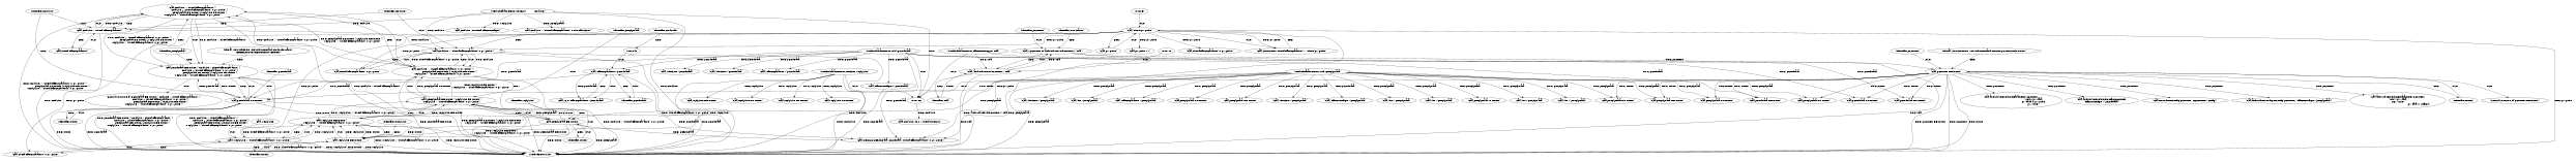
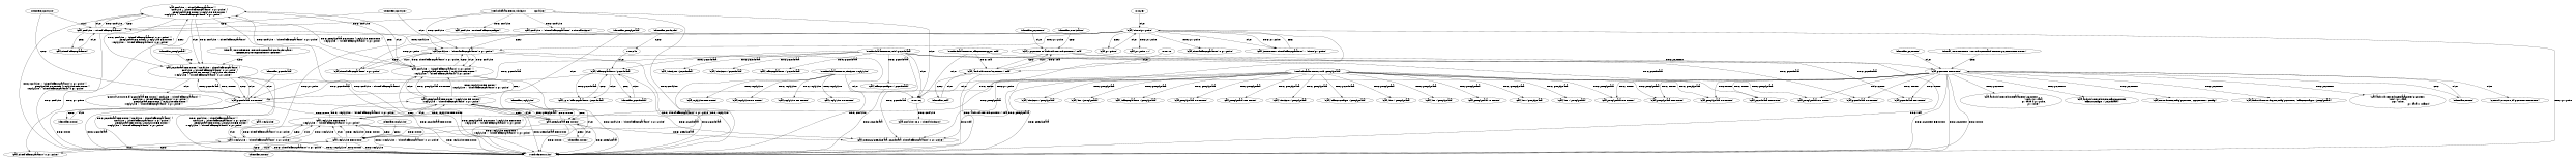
  digraph {
    n1 [label="(Call,cmdSize < sizeof(effect_param_t) ||\n                    cmdSize < (sizeof(effect_param_t) + p->psize) ||\n                    pReplyData == NULL || replySize == NULL ||\n *replySize < (sizeof(effect_param_t) + p->psize))"]
    n2 [label="(Call,cmdSize < sizeof(effect_param_t))"]
    n3 [label="(Call,cmdSize < (sizeof(effect_param_t) + p->psize) ||\n                    pReplyData == NULL || replySize == NULL ||\n *replySize < (sizeof(effect_param_t) + p->psize))"]
    n4 [label="(Call,pCmdData == NULL || cmdSize < sizeof(effect_param_t) ||\n                    cmdSize < (sizeof(effect_param_t) + p->psize) ||\n                    pReplyData == NULL || replySize == NULL ||\n *replySize < (sizeof(effect_param_t) + p->psize))"]
    n5 [label="(MethodReturn,int)"]
    n6 [label="(Call,cmdSize < (sizeof(effect_param_t) + p->psize))"]
    n7 [label="(Call,sizeof(effect_param_t))"]
    n8 [label="(Call,pReplyData == NULL || replySize == NULL ||\n *replySize < (sizeof(effect_param_t) + p->psize))"]
    n9 [label="(Call,pCmdData == NULL)"]
    n10 [label="(ControlStructure,if (pCmdData == NULL || cmdSize < sizeof(effect_param_t) ||\n                    cmdSize < (sizeof(effect_param_t) + p->psize) ||\n                    pReplyData == NULL || replySize == NULL ||\n *replySize < (sizeof(effect_param_t) + p->psize)))"]
    n11 [label="(Call,sizeof(effect_param_t) + p->psize)"]
    n12 [label="(MethodParameterIn,uint32_t            cmdSize)"]
    n13 [label="(Call,cmdSize != sizeof(effect_config_t))"]
    n14 [label="(Call,cmdSize < (sizeof(effect_param_t) + sizeof(int32_t)))"]
    1000106
    n16 [label="(Call,cmdSize != 2 * sizeof(uint32_t))"]
    n17 [label="(Call,pReplyData == NULL)"]
    n18 [label="(Call,replySize == NULL ||\n *replySize < (sizeof(effect_param_t) + p->psize))"]
    n19 [label="(Call,(size_t)p->psize)"]
    n20 [label="(Call,*replySize < (sizeof(effect_param_t) + p->psize))"]
    n21 [label="(Call,sizeof(effect_param_t) + p->psize)"]
    n22 [label="(Call,p->psize)"]
    n23 [label="(Call,p->psize - 1)"]
    n24 [label="(Call,sizeof(effect_param_t) + p->psize)"]
    n25 [label="(Call,SIZE_MAX - sizeof(effect_param_t) < (size_t)p->psize)"]
    n26 [label="(Call,memcpy(pReplyData, pCmdData, sizeof(effect_param_t) + p->psize))"]
    n27 [label="(Call,replySize == NULL)"]
    n28 [label="(Identifier,NULL)"]
    n29 [label="(Identifier,NULL)"]
    n30 [label="(MethodParameterIn,void *pReplyData)"]
    n31 [label="(Call,pReplyData == NULL)"]
    n32 [label="(Call,(uint32_t *)pReplyData)"]
    n33 [label="(Call,(effect_config_t *)pReplyData)"]
    n34 [label="(Call,(int *) pReplyData)"]
    n35 [label="(Call,(int *)pReplyData)"]
    n36 [label="(Call,pReplyData != NULL)"]
    n37 [label="(Call,(int *)pReplyData)"]
    n38 [label="(Call,pReplyData == NULL)"]
    n39 [label="(Call,(int *) pReplyData)"]
    n40 [label="(Call,pReplyData == NULL)"]
    n41 [label="(Call,(uint32_t *)pReplyData)"]
    n42 [label="(Call,pReplyData == NULL)"]
    n43 [label="(Call,(int *)pReplyData)"]
    n44 [label="(Call,(effect_param_t *)pReplyData)"]
    n45 [label="(Call,pReplyData == NULL)"]
    n46 [label="(Call,pReplyData == NULL)"]
    n47 [label="(Identifier,NULL)"]
    n48 [label="(Call,(effect_param_t *)pCmdData)"]
    n49 [label="(Call,*p = (effect_param_t *)pCmdData)"]
    n50 [label="(Identifier,pCmdData)"]
    n51 [label="(MethodParameterIn,void *pCmdData)"]
    n52 [label="(Call,(effect_config_t *) pCmdData)"]
    n53 [label="(Call,(uint32_t *)pCmdData)"]
    n54 [label="(Call,(uint32_t *)pCmdData)"]
    n55 [label="(Call,pCmdData == NULL)"]
    n56 [label="(Call,pCmdData == NULL)"]
    n57 [label="(Call,(effect_param_t *) pCmdData)"]
    n58 [label="(Call,pCmdData == NULL)"]
    n59 [label="(Call,pContext == NULL)"]
    n60 [label="(Call,android::Reverb_setConfig(pContext,\n (effect_config_t *) pCmdData))"]
    n61 [label="(Call,Reverb_setConfig(pContext, &pContext->config))"]
    n62 [label="(Call,android::Reverb_getConfig(pContext, (effect_config_t *)pReplyData))"]
    n63 [label="(Call,android::Reverb_getParameter(pContext,\n (void *)p->data,\n &p->vsize,\n                                                          p->data + voffset))"]
    n64 [label="(Identifier,NULL)"]
    n65 [label="(ControlStructure,if (pContext == NULL))"]
    n66 [label="(Call,android::Reverb_setParameter(pContext,\n                                                              (void *)p->data,\n                                                              p->data + p->psize,\n                                                              p->vsize))"]
    n67 [label="(Call,* pContext = (android::ReverbContext *) self)"]
    n68 [label="(Call,(android::ReverbContext *) self)"]
    n69 [label="(Identifier,self)"]
    n70 [label="(MethodParameterIn,effect_memcpy_t  self)"]
    n71 [label="(MethodParameterIn,uint32_t *replySize)"]
    n72 [label="(Call,replySize == NULL)"]
    n73 [label="(Call,replySize == NULL)"]
    n74 [label="(Call,replySize == NULL)"]
    n75 [label="(Call,replySize == NULL)"]
    n76 [label="(Identifier,cmdSize)"]
    n77 [label="(Identifier,pContext)"]
    n78 [label="(Identifier,replySize)"]
    n79 [label="(Literal,\"\tLVM_ERROR : Reverb_command ERROR pContext == NULL\")"]
    n80 [label="(Identifier,pContext)"]
    n81 [label="(Identifier,LvmStatus)"]
    n82 [label="(Literal,\"\tLVM_ERROR : Reverb_command cmdCode Case: \"\n \"EFFECT_CMD_GET_PARAM: ERROR\")"]
    n83 [label="(Identifier,pCmdData)"]
    n84 [label="(Identifier,replySize)"]
    n85 [label="(Identifier,pReplyData)"]
    n86 [label="(Identifier,cmdSize)"]
    n87 [label="(Call,*replySize)"]
    n88 [label="(Identifier,pReplyData)"]
    n89 [label="(Identifier,cmdCode)"]
    1000248
    1000257
    1000118
    n1 -> n2 [label="CFG: "]
    n1 -> n3 [label="CFG: "]
    n1 -> n4 [label="AST: "]
    n1 -> n4 [label="DDG: cmdSize < sizeof(effect_param_t)"]
    n1 -> n4 [label="DDG: cmdSize < (sizeof(effect_param_t) + p->psize) ||\n                    pReplyData == NULL || replySize == NULL ||\n *replySize < (sizeof(effect_param_t) + p->psize)"]
    n1 -> n5 [label="DDG: cmdSize < sizeof(effect_param_t)"]
    n1 -> n5 [label="DDG: cmdSize < (sizeof(effect_param_t) + p->psize) ||\n                    pReplyData == NULL || replySize == NULL ||\n *replySize < (sizeof(effect_param_t) + p->psize)"]
    n2 -> n1 [label="AST: "]
    n2 -> n1 [label="DDG: cmdSize"]
    n2 -> n5 [label="DDG: cmdSize"]
    n2 -> n6 [label="DDG: cmdSize"]
    n2 -> n7 [label="CFG: "]
    n3 -> n1 [label="AST: "]
    n3 -> n1 [label="DDG: cmdSize < (sizeof(effect_param_t) + p->psize)"]
    n3 -> n1 [label="DDG: pReplyData == NULL || replySize == NULL ||\n *replySize < (sizeof(effect_param_t) + p->psize)"]
    n3 -> n5 [label="DDG: pReplyData == NULL || replySize == NULL ||\n *replySize < (sizeof(effect_param_t) + p->psize)"]
    n3 -> n5 [label="DDG: cmdSize < (sizeof(effect_param_t) + p->psize)"]
    n3 -> n6 [label="CFG: "]
    n3 -> n8 [label="CFG: "]
    n4 -> n1 [label="CFG: "]
    n4 -> n5 [label="DDG: pCmdData == NULL || cmdSize < sizeof(effect_param_t) ||\n                    cmdSize < (sizeof(effect_param_t) + p->psize) ||\n                    pReplyData == NULL || replySize == NULL ||\n *replySize < (sizeof(effect_param_t) + p->psize)"]
    n4 -> n5 [label="DDG: cmdSize < sizeof(effect_param_t) ||\n                    cmdSize < (sizeof(effect_param_t) + p->psize) ||\n                    pReplyData == NULL || replySize == NULL ||\n *replySize < (sizeof(effect_param_t) + p->psize)"]
    n4 -> n5 [label="DDG: pCmdData == NULL"]
    n4 -> n9 [label="CFG: "]
    n4 -> n10 [label="AST: "]
    n6 -> n3 [label="AST: "]
    n6 -> n3 [label="DDG: cmdSize"]
    n6 -> n3 [label="DDG: sizeof(effect_param_t) + p->psize"]
    n6 -> n5 [label="DDG: cmdSize"]
    n6 -> n5 [label="DDG: sizeof(effect_param_t) + p->psize"]
    n6 -> n11 [label="CFG: "]
    n7 -> n2 [label="AST: "]
    n8 -> n3 [label="AST: "]
    n8 -> n3 [label="DDG: pReplyData == NULL"]
    n8 -> n3 [label="DDG: replySize == NULL ||\n *replySize < (sizeof(effect_param_t) + p->psize)"]
    n8 -> n5 [label="DDG: replySize == NULL ||\n *replySize < (sizeof(effect_param_t) + p->psize)"]
    n8 -> n5 [label="DDG: pReplyData == NULL"]
    n8 -> n17 [label="CFG: "]
    n8 -> n18 [label="CFG: "]
    n9 -> n4 [label="AST: "]
    n9 -> n4 [label="DDG: pCmdData"]
    n9 -> n4 [label="DDG: NULL"]
    n9 -> n5 [label="DDG: NULL"]
    n9 -> n5 [label="DDG: pCmdData"]
    n9 -> n17 [label="DDG: NULL"]
    n9 -> n26 [label="DDG: pCmdData"]
    n9 -> n47 [label="CFG: "]
    n11 -> n6 [label="AST: "]
    n12 -> n2 [label="DDG: cmdSize"]
    n12 -> n5 [label="DDG: cmdSize"]
    n12 -> n6 [label="DDG: cmdSize"]
-   n12 -> n13 [label="DDG: *replySize"]
-   n12 -> n14 [label="DDG: pReplyData"]
+   n12 -> n13 [label="DDG: cmdSize"]
+   n12 -> n14 [label="DDG: cmdSize"]
    n12 -> 1000106 [label="AST: "]
    1000106 -> n16 [label="DDG: cmdSize"]
    n17 -> n5 [label="DDG: NULL"]
    n17 -> n5 [label="DDG: pReplyData"]
    n17 -> n8 [label="AST: "]
    n17 -> n8 [label="DDG: pReplyData"]
    n17 -> n8 [label="DDG: NULL"]
    n17 -> n26 [label="DDG: pReplyData"]
    n17 -> n27 [label="DDG: NULL"]
    n17 -> n28 [label="CFG: "]
    n18 -> n5 [label="DDG: replySize == NULL"]
    n18 -> n5 [label="DDG: *replySize < (sizeof(effect_param_t) + p->psize)"]
    n18 -> n8 [label="AST: "]
    n18 -> n8 [label="DDG: replySize == NULL"]
    n18 -> n8 [label="DDG: *replySize < (sizeof(effect_param_t) + p->psize)"]
    n18 -> n20 [label="CFG: "]
    n18 -> n27 [label="CFG: "]
    n19 -> n5 [label="DDG: p->psize"]
    n19 -> n6 [label="DDG: p->psize"]
    n19 -> n11 [label="DDG: p->psize"]
    n19 -> n20 [label="DDG: p->psize"]
    n19 -> n21 [label="DDG: p->psize"]
    n19 -> n22 [label="CFG: "]
    n19 -> n23 [label="DDG: p->psize"]
    n19 -> n24 [label="DDG: p->psize"]
    n19 -> n25 [label="AST: "]
    n19 -> n25 [label="DDG: p->psize"]
    n19 -> n26 [label="DDG: p->psize"]
    n20 -> n5 [label="DDG: sizeof(effect_param_t) + p->psize"]
    n20 -> n5 [label="DDG: *replySize"]
    n20 -> n18 [label="AST: "]
    n20 -> n18 [label="DDG: *replySize"]
    n20 -> n18 [label="DDG: sizeof(effect_param_t) + p->psize"]
    n20 -> n21 [label="CFG: "]
    n21 -> n20 [label="AST: "]
    n22 -> n19 [label="AST: "]
    n25 -> n19 [label="CFG: "]
    n27 -> n5 [label="DDG: NULL"]
    n27 -> n5 [label="DDG: replySize"]
    n27 -> n18 [label="AST: "]
    n27 -> n18 [label="DDG: replySize"]
    n27 -> n18 [label="DDG: NULL"]
    n27 -> n29 [label="CFG: "]
    n28 -> n17 [label="AST: "]
    n29 -> n27 [label="AST: "]
    n30 -> n5 [label="DDG: pReplyData"]
    n30 -> 1000106 [label="AST: "]
    n30 -> n17 [label="DDG: pReplyData"]
    n30 -> n26 [label="DDG: pReplyData"]
    n30 -> n31 [label="DDG: pReplyData"]
    n30 -> n32 [label="DDG: pReplyData"]
    n30 -> n33 [label="DDG: pCmdData"]
    n30 -> n34 [label="DDG: pReplyData"]
    n30 -> n35 [label="DDG: pReplyData"]
    n30 -> n36 [label="DDG: pReplyData"]
    n30 -> n37 [label="DDG: pReplyData"]
    n30 -> n38 [label="DDG: pReplyData"]
    n30 -> n39 [label="DDG: pReplyData"]
    n30 -> n40 [label="DDG: pReplyData"]
    n30 -> n41 [label="DDG: pReplyData"]
    n30 -> n42 [label="DDG: pReplyData"]
    n30 -> n43 [label="DDG: pReplyData"]
    n30 -> n44 [label="DDG: pReplyData"]
    n30 -> n45 [label="DDG: pReplyData"]
    n30 -> n46 [label="DDG: pReplyData"]
    n47 -> n9 [label="AST: "]
    n48 -> n5 [label="DDG: pCmdData"]
    n48 -> n9 [label="DDG: pCmdData"]
    n48 -> n49 [label="AST: "]
    n48 -> n49 [label="DDG: pCmdData"]
    n48 -> n50 [label="CFG: "]
    n49 -> n48 [label="CFG: "]
    n50 -> n48 [label="AST: "]
    n51 -> n9 [label="DDG: pCmdData"]
    n51 -> 1000106 [label="AST: "]
    n51 -> n26 [label="DDG: pCmdData"]
    n51 -> n48 [label="DDG: pCmdData"]
    n51 -> n52 [label="DDG: pCmdData"]
    n51 -> n53 [label="DDG: pCmdData"]
    n51 -> n54 [label="DDG: pCmdData"]
    n51 -> n55 [label="DDG: pCmdData"]
    n51 -> n56 [label="DDG: pCmdData"]
    n51 -> n57 [label="DDG: pCmdData"]
    n51 -> n58 [label="DDG: pCmdData"]
    n52 -> n5 [label="DDG: pCmdData"]
    n59 -> n5 [label="DDG: pContext == NULL"]
    n59 -> n5 [label="DDG: pContext"]
    n59 -> n5 [label="DDG: NULL"]
    n59 -> n9 [label="DDG: NULL"]
    n59 -> n38 [label="DDG: NULL"]
    n59 -> n40 [label="DDG: NULL"]
    n59 -> n42 [label="DDG: NULL"]
    n59 -> n45 [label="DDG: NULL"]
    n59 -> n55 [label="DDG: NULL"]
    n59 -> n56 [label="DDG: NULL"]
    n59 -> n58 [label="DDG: NULL"]
    n59 -> n60 [label="DDG: pContext"]
    n59 -> n61 [label="DDG: pContext"]
    n59 -> n62 [label="DDG: pContext"]
    n59 -> n63 [label="DDG: pContext"]
    n59 -> n64 [label="CFG: "]
    n59 -> n65 [label="AST: "]
    n59 -> n66 [label="DDG: pContext"]
    n64 -> n59 [label="AST: "]
    n67 -> n5 [label="DDG: (android::ReverbContext *) self"]
    n67 -> n59 [label="DDG: pContext"]
    n67 -> n68 [label="CFG: "]
    n68 -> n5 [label="DDG: self"]
    n68 -> n67 [label="AST: "]
    n68 -> n67 [label="DDG: self"]
    n68 -> n69 [label="CFG: "]
-   n69 -> n68 [label="NULL: "]
+   n69 -> n68 [label="AST: "]
    n70 -> n5 [label="DDG: self"]
    n70 -> 1000106 [label="AST: "]
    n70 -> n68 [label="DDG: self"]
-   n71 -> n5 [label="DDG: replySize"]
    n71 -> 1000106 [label="AST: "]
    n71 -> n27 [label="DDG: replySize"]
    n71 -> n72 [label="DDG: replySize"]
    n71 -> n73 [label="DDG: replySize"]
    n71 -> n74 [label="DDG: replySize"]
    n71 -> n75 [label="DDG: replySize"]
    n76 -> n2 [label="AST: "]
    n76 -> n9 [label="CFG: "]
    n77 -> n59 [label="AST: "]
    n78 -> n27 [label="CFG: "]
    n79 -> n59 [label="CFG: "]
    n80 -> n67 [label="AST: "]
    n81 -> n67 [label="CFG: "]
    n82 -> n4 [label="CFG: "]
    n83 -> n9 [label="AST: "]
    n84 -> n17 [label="CFG: "]
    n84 -> n27 [label="AST: "]
    n85 -> n6 [label="CFG: "]
    n85 -> n17 [label="AST: "]
    n86 -> n2 [label="CFG: "]
    n86 -> n6 [label="AST: "]
    n87 -> n20 [label="AST: "]
    n88 -> n4 [label="CFG: "]
    n89 -> 1000248 [label="CFG: "]
    1000248 -> n48 [label="AST: "]
    1000257 -> n19 [label="AST: "]
    1000118 -> n68 [label="AST: "]
  }
